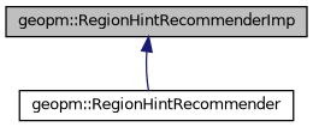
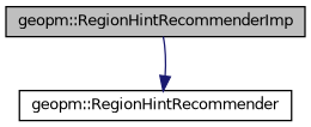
  digraph {
    node [color=black fontname=Helvetica fontsize=10 shape=record style=filled]
    n1 [fillcolor=grey75 fontcolor=black height=0.2 label="geopm::RegionHintRecommenderImp" width=0.4]
    n2 [fillcolor=white height=0.2 label="geopm::RegionHintRecommender" width=0.4]
-   n1 -> n2 [color=midnightblue dir=back fontname=Helvetica fontsize=10 labelfontname=Helvetica labelfontsize=10 style=solid]
+   n2 -> n1 [color=midnightblue dir=back fontname=Helvetica fontsize=10 labelfontname=Helvetica labelfontsize=10 style=solid]
  }
